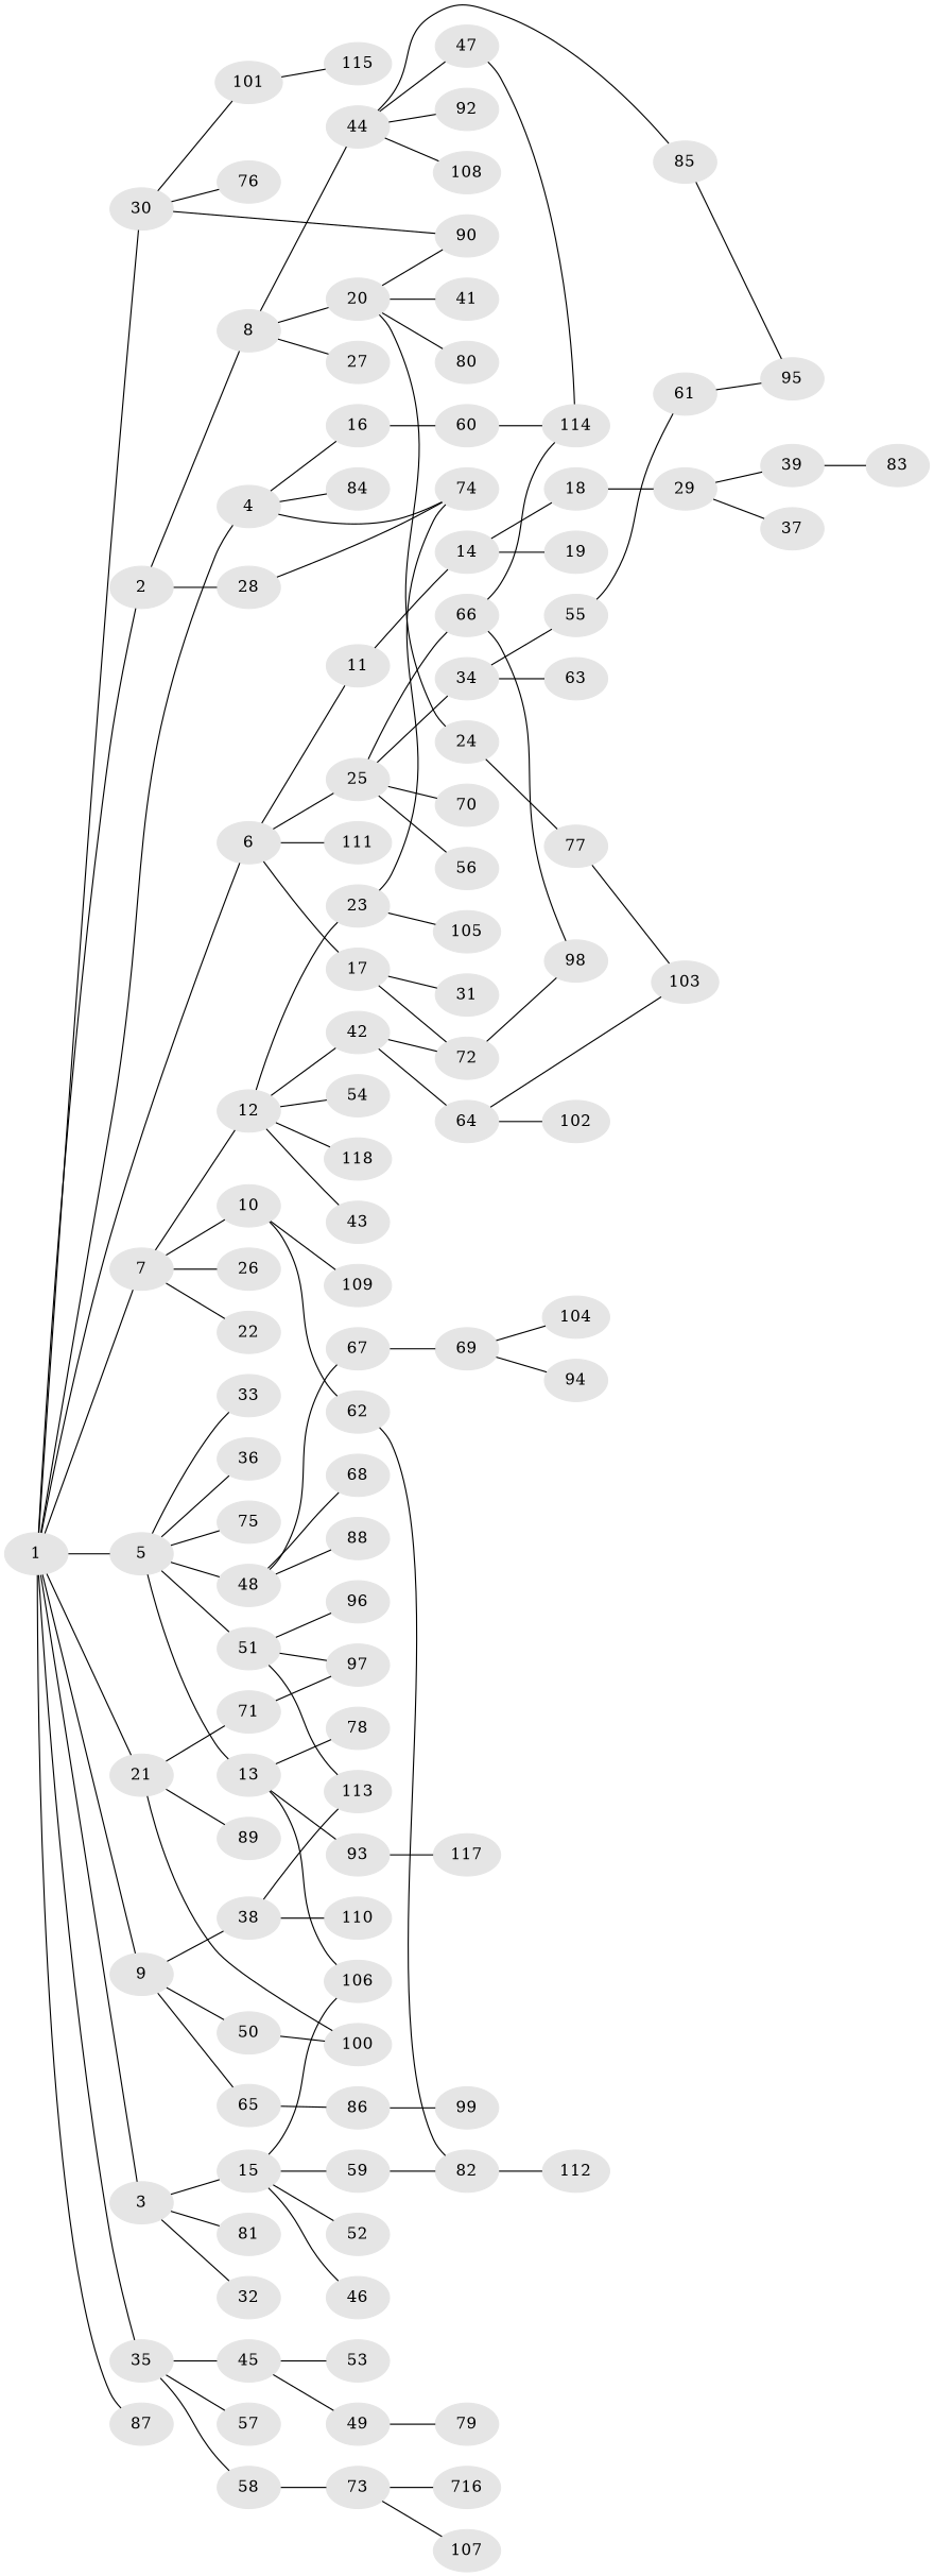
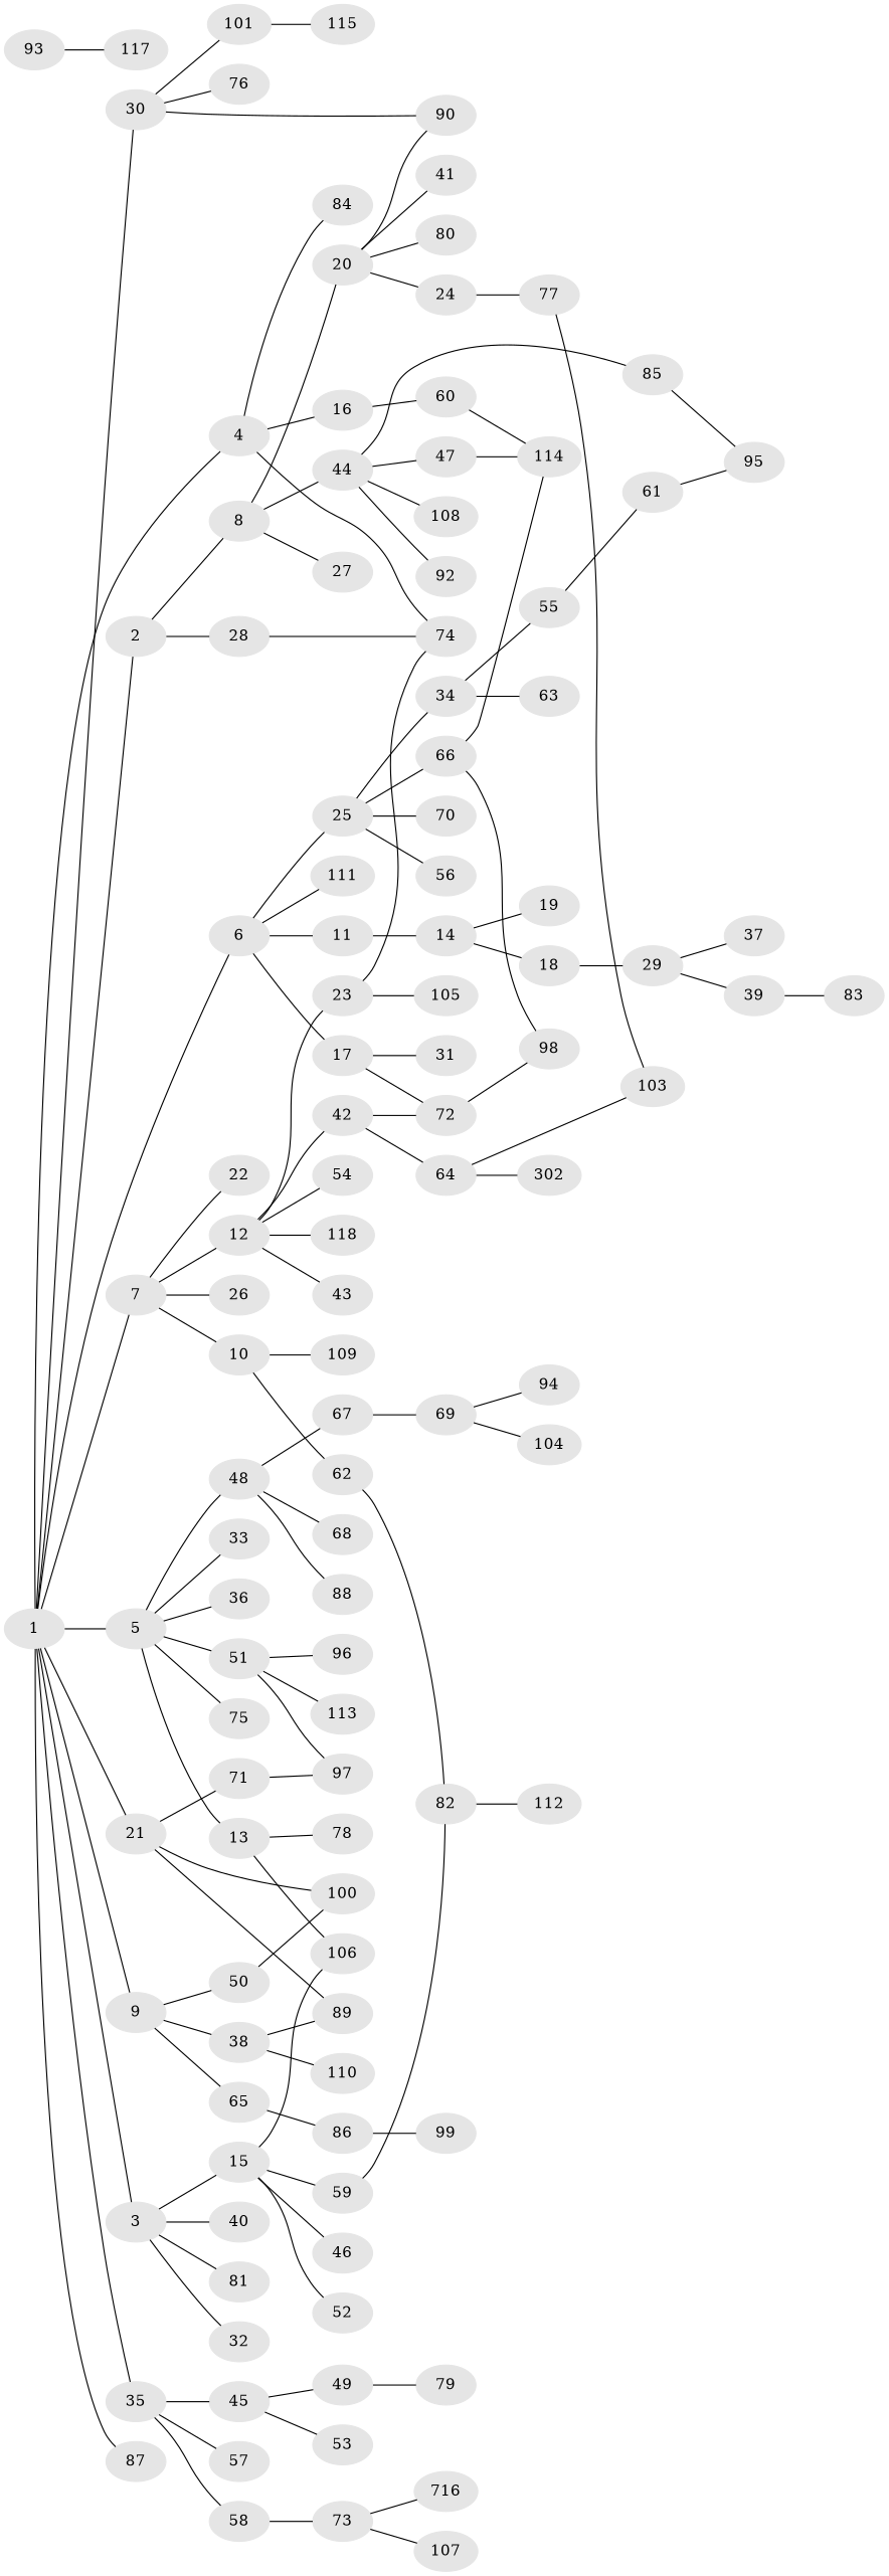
  graph {
    rankdir=LR
    node [color=gray90 style=filled]
    1
    2
    3
    4
    5
    6
    7
    9
    21
    30
    35
    87
    8
    28
    15
    32
+   40
    81
    16
    74
    84
    13
    33
    36
    48
    51
    75
    11
    17
    25
    111
    10
    12
    22
    26
    38
    50
    65
    71
    89
    100
    90
    76
    101
    45
    57
    58
    20
    27
    44
    106
    46
    52
    59
    60
    78
    93
    67
    68
    88
    113
    96
    97
    14
    31
    72
    34
    56
    66
    70
    62
    109
    23
    42
    43
    54
    118
    24
    41
    80
    47
    85
    92
    108
    110
    86
    82
    18
    19
    105
    64
    117
    29
    114
    98
    37
    39
    77
    103
    55
    63
    83
    115
    61
    49
    53
    73
-   102
+   102 [label=302]
    95
    79
    69
    107
    n113 [label=716]
    112
    99
    94
    104
    1 -- 2
    1 -- 3
    1 -- 4
    1 -- 5
    1 -- 6
    1 -- 7
    1 -- 9
    1 -- 21
    1 -- 30
    1 -- 35
    1 -- 87
    2 -- 8
    2 -- 28
    3 -- 15
    3 -- 32
+   3 -- 40
    3 -- 81
    4 -- 16
    4 -- 74
    4 -- 84
    5 -- 13
    5 -- 33
    5 -- 36
    5 -- 48
    5 -- 51
    5 -- 75
    6 -- 11
    6 -- 17
    6 -- 25
    6 -- 111
    7 -- 10
    7 -- 12
    7 -- 22
    7 -- 26
    9 -- 38
    9 -- 50
    9 -- 65
    21 -- 71
    21 -- 89
    21 -- 100
    30 -- 90
    30 -- 76
    30 -- 101
    35 -- 45
    35 -- 57
    35 -- 58
    8 -- 20
    8 -- 27
    8 -- 44
    28 -- 74
    15 -- 106
    15 -- 46
    15 -- 52
    15 -- 59
    16 -- 60
    13 -- 106
    13 -- 78
-   13 -- 93
    48 -- 67
    48 -- 68
    48 -- 88
    51 -- 113
    51 -- 96
    51 -- 97
    11 -- 14
    17 -- 31
    17 -- 72
    25 -- 34
    25 -- 56
    25 -- 66
    25 -- 70
    10 -- 62
    10 -- 109
    12 -- 23
    12 -- 42
    12 -- 43
    12 -- 54
    12 -- 118
-   38 -- 113
+   38 -- 89
    38 -- 110
    50 -- 100
    65 -- 86
    71 -- 97
    101 -- 115
    45 -- 49
    45 -- 53
    58 -- 73
    20 -- 90
    20 -- 24
    20 -- 41
    20 -- 80
    44 -- 47
    44 -- 85
    44 -- 92
    44 -- 108
    59 -- 82
    60 -- 114
    93 -- 117
    67 -- 69
    14 -- 18
    14 -- 19
    72 -- 98
    34 -- 55
    34 -- 63
    66 -- 114
    66 -- 98
    62 -- 82
    23 -- 74
    23 -- 105
    42 -- 72
    42 -- 64
    24 -- 77
    47 -- 114
    85 -- 95
    86 -- 99
    82 -- 112
    18 -- 29
    64 -- 103
    64 -- 102
    29 -- 37
    29 -- 39
    39 -- 83
    77 -- 103
    55 -- 61
    61 -- 95
    49 -- 79
    73 -- 107
    73 -- n113
    69 -- 94
    69 -- 104
  }
